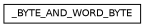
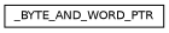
  digraph {
    rankdir=LR
-   n1 [color=black fillcolor=white fontname=Helvetica fontsize=10 height=0.2 label=_BYTE_AND_WORD_BYTE shape=record style=filled width=0.4]
+   n1 [color=black fillcolor=white fontname=Helvetica fontsize=10 height=0.2 label=_BYTE_AND_WORD_PTR shape=record style=filled width=0.4]
  }
